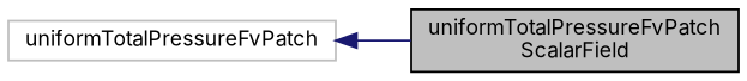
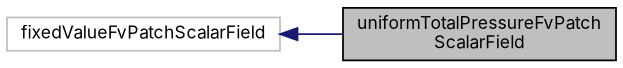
  digraph {
    rankdir=LR
    fontname=Inter
    node [fontname=Inter fontsize=10 shape=record]
    n1 [color=black fillcolor=grey75 fontcolor=black height=0.2 label="uniformTotalPressureFvPatch\lScalarField" style=filled width=0.4]
-   n2 [color=grey75 height=0.2 label=uniformTotalPressureFvPatch width=0.4]
+   n2 [color=grey75 height=0.2 label=fixedValueFvPatchScalarField width=0.4]
    n2 -> n1 [color=midnightblue dir=back fontname=Inter fontsize=10 labelfontname=FreeSans labelfontsize=10 style=solid]
  }
